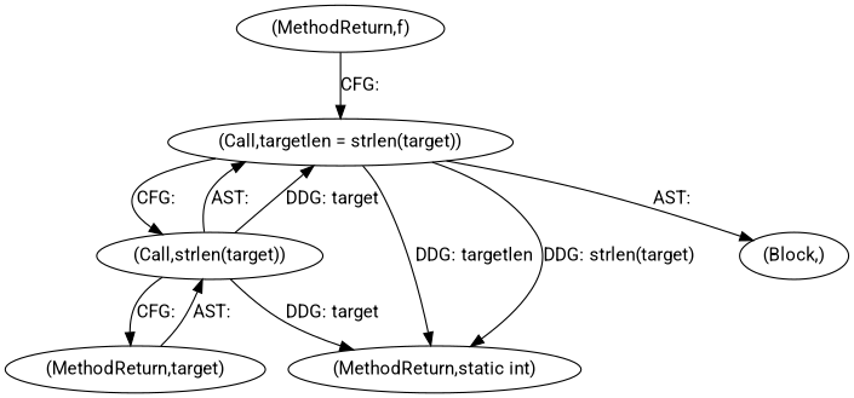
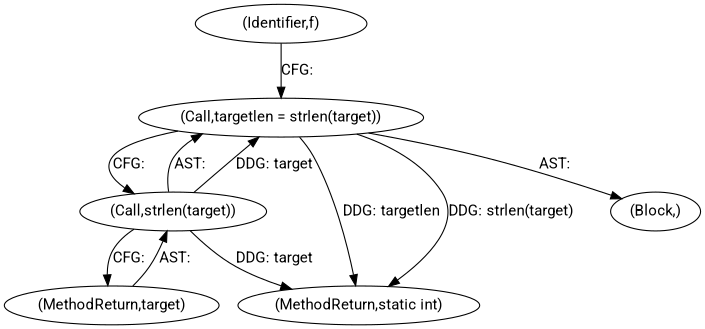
  digraph {
    fontname=Roboto
    node [fontname=Roboto]
    edge [fontname=Roboto]
    n1 [label="(Call,targetlen = strlen(target))"]
    n2 [label="(Call,strlen(target))"]
    n3 [label="(MethodReturn,static int)"]
    n4 [label="(Block,)"]
    n5 [label="(MethodReturn,target)"]
-   n6 [label="(MethodReturn,f)"]
+   n6 [label="(Identifier,f)"]
    n1 -> n2 [label="CFG: "]
    n1 -> n3 [label="DDG: targetlen"]
    n1 -> n3 [label="DDG: strlen(target)"]
    n1 -> n4 [label="AST: "]
    n2 -> n1 [label="AST: "]
    n2 -> n1 [label="DDG: target"]
    n2 -> n3 [label="DDG: target"]
    n2 -> n5 [label="CFG: "]
    n5 -> n2 [label="AST: "]
    n6 -> n1 [label="CFG: "]
  }
